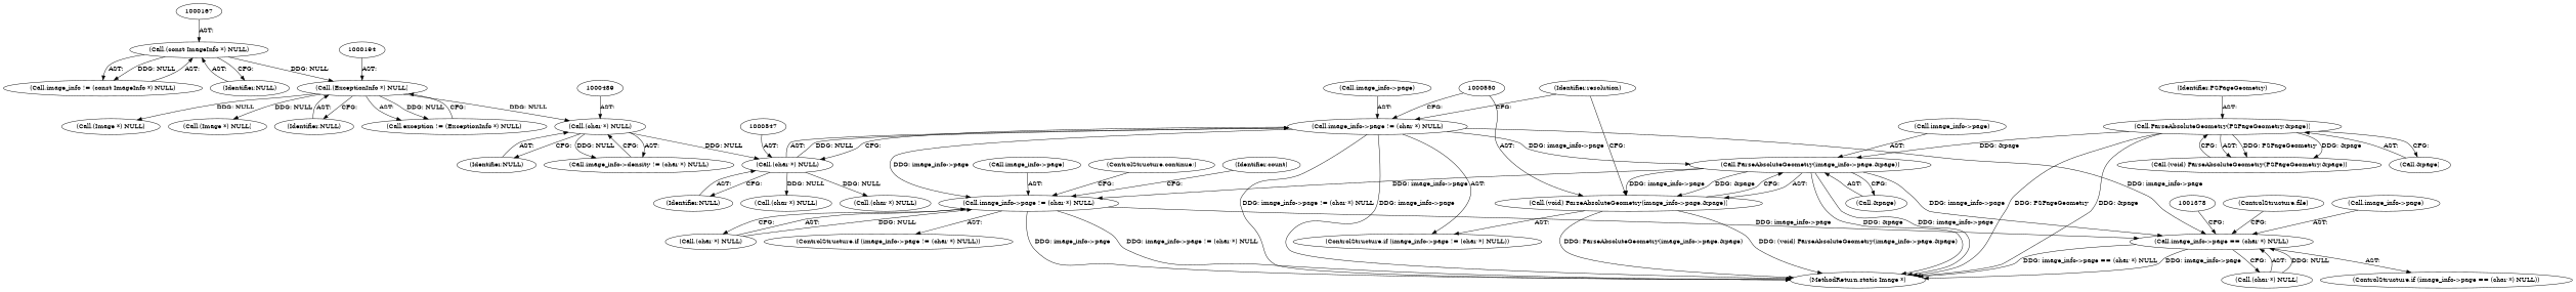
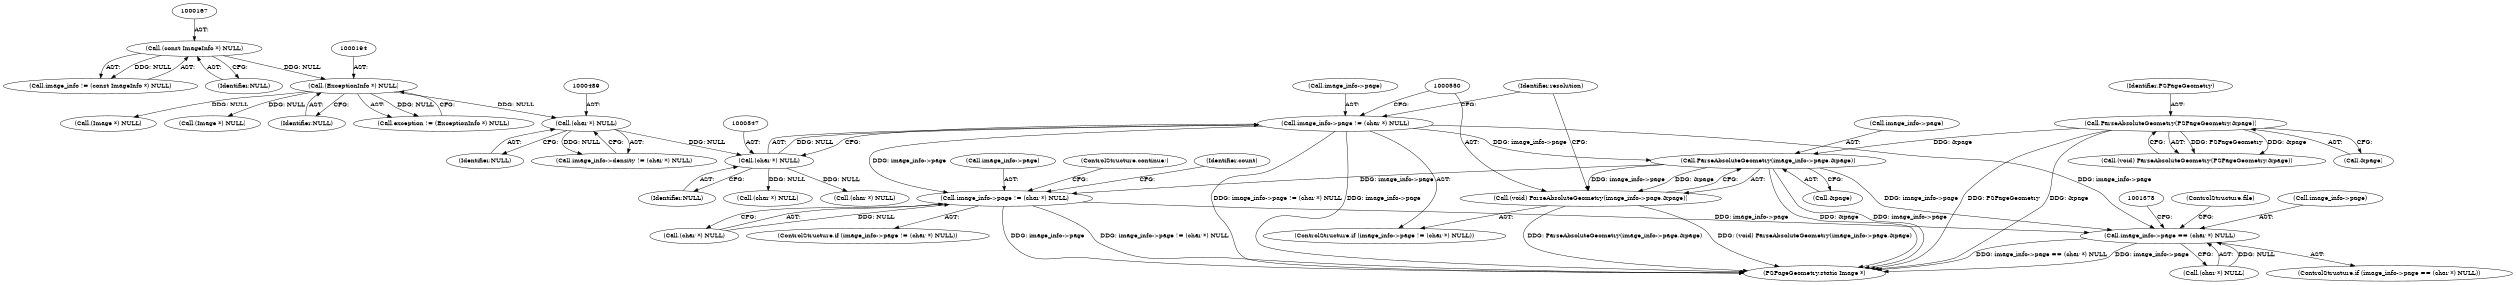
  digraph {
    n1 [label="(Call,ParseAbsoluteGeometry(image_info->page,&page))"]
    n2 [label="(Call,(void) ParseAbsoluteGeometry(image_info->page,&page))"]
    n3 [label="(Call,image_info->page != (char *) NULL)"]
    n4 [label="(Call,image_info->page == (char *) NULL)"]
    n5 [label="(Call,&page)"]
-   n6 [label="(MethodReturn,static Image *)"]
+   n6 [label="(PSPageGeometry,static Image *)"]
    n7 [label="(ControlStructure,if (image_info->page != (char *) NULL))"]
    n8 [label="(Call,(char *) NULL)"]
    n9 [label="(ControlStructure,if (image_info->page != (char *) NULL))"]
    n10 [label="(Call,(char *) NULL)"]
    n11 [label="(ControlStructure,if (image_info->page == (char *) NULL))"]
    n12 [label="(Call,image_info->page != (char *) NULL)"]
    n13 [label="(Call,(char *) NULL)"]
    n14 [label="(Call,(char *) NULL)"]
    n15 [label="(Call,(char *) NULL)"]
    n16 [label="(Identifier,NULL)"]
    n17 [label="(Call,(char *) NULL)"]
    n18 [label="(Call,image_info->density != (char *) NULL)"]
    n19 [label="(Identifier,NULL)"]
    n20 [label="(Call,(ExceptionInfo *) NULL)"]
    n21 [label="(Call,(Image *) NULL)"]
    n22 [label="(Call,(Image *) NULL)"]
    n23 [label="(Call,exception != (ExceptionInfo *) NULL)"]
    n24 [label="(Identifier,NULL)"]
    n25 [label="(Call,(const ImageInfo *) NULL)"]
    n26 [label="(Identifier,NULL)"]
    n27 [label="(Call,image_info != (const ImageInfo *) NULL)"]
    n28 [label="(Call,ParseAbsoluteGeometry(PSPageGeometry,&page))"]
    n29 [label="(Call,(void) ParseAbsoluteGeometry(PSPageGeometry,&page))"]
    n30 [label="(Call,&page)"]
    n31 [label="(Call,image_info->page)"]
    n32 [label="(Identifier,resolution)"]
    n33 [label="(ControlStructure,continue;)"]
    n34 [label="(ControlStructure,file)"]
    n35 [label="(Identifier,PSPageGeometry)"]
    n36 [label="(Identifier,count)"]
    n37 [label="(Call,image_info->page)"]
    n38 [label="(Call,image_info->page)"]
    n39 [label="(Call,image_info->page)"]
    1000550
    1000547
    1000489
    1000194
    1000167
    1001378
    n1 -> n2 [label="AST: "]
    n1 -> n2 [label="DDG: image_info->page"]
    n1 -> n2 [label="DDG: &page"]
    n1 -> n3 [label="DDG: image_info->page"]
    n1 -> n4 [label="DDG: image_info->page"]
    n1 -> n5 [label="CFG: "]
    n1 -> n6 [label="DDG: &page"]
    n1 -> n6 [label="DDG: image_info->page"]
    n2 -> n1 [label="CFG: "]
    n2 -> n6 [label="DDG: ParseAbsoluteGeometry(image_info->page,&page)"]
    n2 -> n6 [label="DDG: (void) ParseAbsoluteGeometry(image_info->page,&page)"]
    n2 -> n7 [label="AST: "]
    n3 -> n4 [label="DDG: image_info->page"]
    n3 -> n6 [label="DDG: image_info->page"]
    n3 -> n6 [label="DDG: image_info->page != (char *) NULL"]
    n3 -> n8 [label="CFG: "]
    n3 -> n9 [label="AST: "]
    n4 -> n6 [label="DDG: image_info->page == (char *) NULL"]
    n4 -> n6 [label="DDG: image_info->page"]
    n4 -> n10 [label="CFG: "]
    n4 -> n11 [label="AST: "]
    n5 -> n1 [label="AST: "]
    n8 -> n3 [label="AST: "]
    n8 -> n3 [label="DDG: NULL"]
    n10 -> n4 [label="AST: "]
    n10 -> n4 [label="DDG: NULL"]
    n12 -> n1 [label="DDG: image_info->page"]
    n12 -> n3 [label="DDG: image_info->page"]
    n12 -> n4 [label="DDG: image_info->page"]
    n12 -> n6 [label="DDG: image_info->page != (char *) NULL"]
    n12 -> n6 [label="DDG: image_info->page"]
    n12 -> n7 [label="AST: "]
    n12 -> n13 [label="CFG: "]
    n13 -> n12 [label="AST: "]
    n13 -> n12 [label="DDG: NULL"]
    n13 -> n14 [label="DDG: NULL"]
    n13 -> n15 [label="DDG: NULL"]
    n13 -> n16 [label="CFG: "]
    n16 -> n13 [label="AST: "]
    n17 -> n13 [label="DDG: NULL"]
    n17 -> n18 [label="AST: "]
    n17 -> n18 [label="DDG: NULL"]
    n17 -> n19 [label="CFG: "]
    n18 -> n17 [label="CFG: "]
    n19 -> n17 [label="AST: "]
    n20 -> n17 [label="DDG: NULL"]
    n20 -> n21 [label="DDG: NULL"]
    n20 -> n22 [label="DDG: NULL"]
    n20 -> n23 [label="AST: "]
    n20 -> n23 [label="DDG: NULL"]
    n20 -> n24 [label="CFG: "]
    n23 -> n20 [label="CFG: "]
    n24 -> n20 [label="AST: "]
    n25 -> n20 [label="DDG: NULL"]
    n25 -> n26 [label="CFG: "]
    n25 -> n27 [label="AST: "]
    n25 -> n27 [label="DDG: NULL"]
    n26 -> n25 [label="AST: "]
    n27 -> n25 [label="AST: "]
    n28 -> n1 [label="DDG: &page"]
    n28 -> n6 [label="DDG: &page"]
    n28 -> n6 [label="DDG: PSPageGeometry"]
    n28 -> n29 [label="AST: "]
    n28 -> n29 [label="DDG: PSPageGeometry"]
    n28 -> n29 [label="DDG: &page"]
    n28 -> n30 [label="CFG: "]
    n29 -> n28 [label="CFG: "]
    n30 -> n28 [label="AST: "]
    n31 -> n1 [label="AST: "]
    n32 -> n2 [label="CFG: "]
    n32 -> n12 [label="CFG: "]
    n33 -> n3 [label="CFG: "]
    n34 -> n4 [label="CFG: "]
    n35 -> n28 [label="AST: "]
    n36 -> n3 [label="CFG: "]
    n37 -> n3 [label="AST: "]
    n38 -> n12 [label="AST: "]
    n39 -> n4 [label="AST: "]
    1000550 -> n2 [label="AST: "]
    1000550 -> n12 [label="CFG: "]
    1000547 -> n13 [label="AST: "]
    1000489 -> n17 [label="AST: "]
    1000194 -> n20 [label="AST: "]
    1000167 -> n25 [label="AST: "]
    1001378 -> n4 [label="CFG: "]
  }
